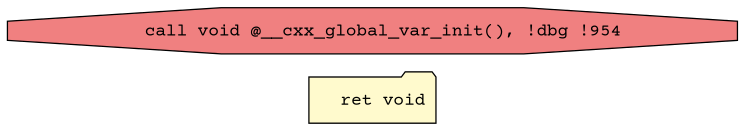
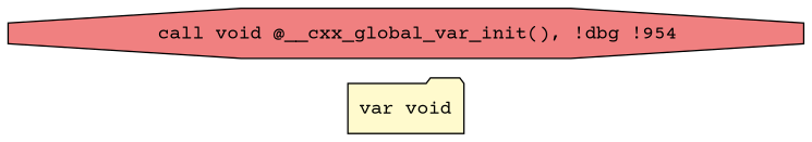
  digraph {
    rankdir=LR
    fontname="Courier Prime"
    node [style=filled fontname="Courier Prime"]
-   n1 [fillcolor=lemonchiffon label="  ret void" shape=folder]
+   n1 [fillcolor=lemonchiffon label="var void" shape=folder]
    n2 [fillcolor=lightcoral label="  call void @__cxx_global_var_init(), !dbg !954" shape=octagon]
  }
